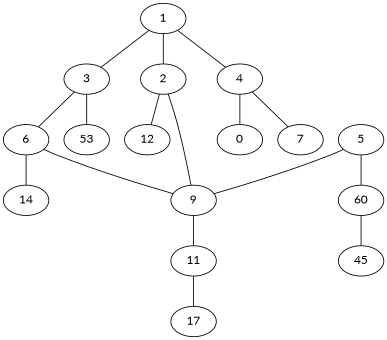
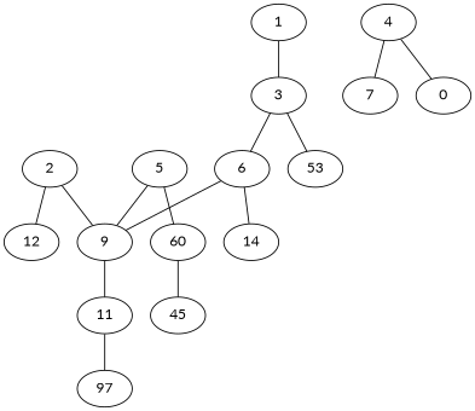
  graph {
    fontname=Lato
    node [chem=C fontname=Lato]
    edge [fontname=Lato valence=1]
    1
    2
    3
    4 [chem=N]
    12 [chem=H]
    9
    6
    n8 [chem=H label=53]
    7 [chem=O]
    n10 [chem=O label=0]
    5
    n12 [chem=N label=60]
    14 [chem=H]
    11 [chem=O]
    n15 [chem=H label=45]
-   17 [chem=H]
-   1 -- 2 [valence=2]
+   17 [chem=H label=97]
    1 -- 3
-   1 -- 4
    2 -- 12
    2 -- 9
    3 -- 6 [valence=2]
    3 -- n8
    4 -- 7 [valence=2]
    4 -- n10
    9 -- 11
    6 -- 9
    6 -- 14
    5 -- 9 [valence=2]
    5 -- n12
    n12 -- n15
    11 -- 17
  }
